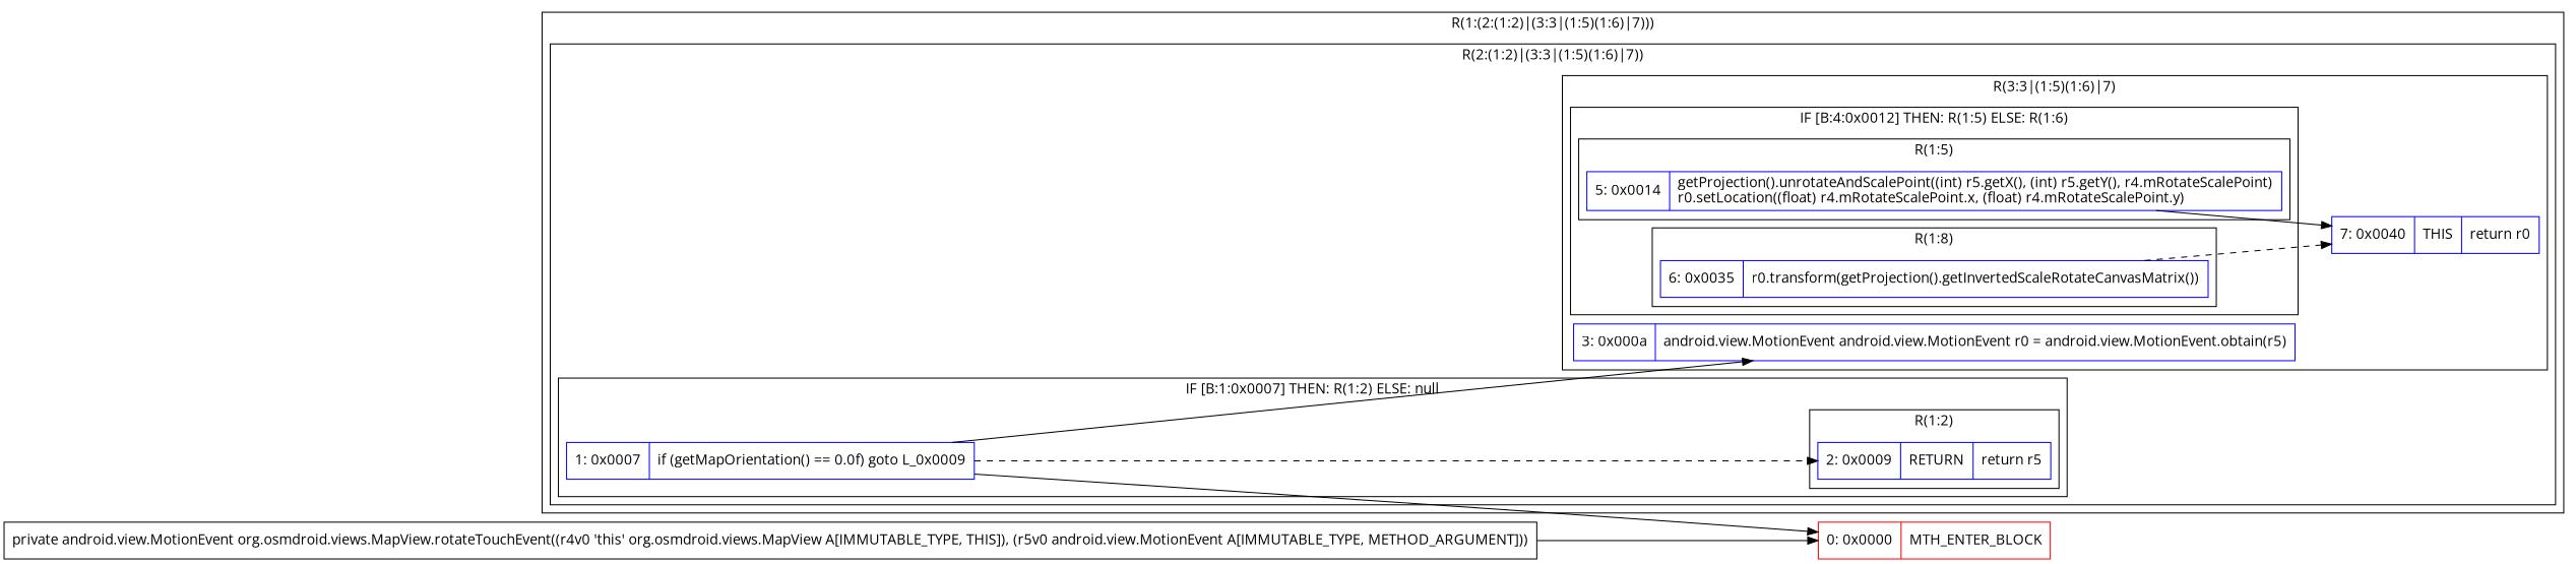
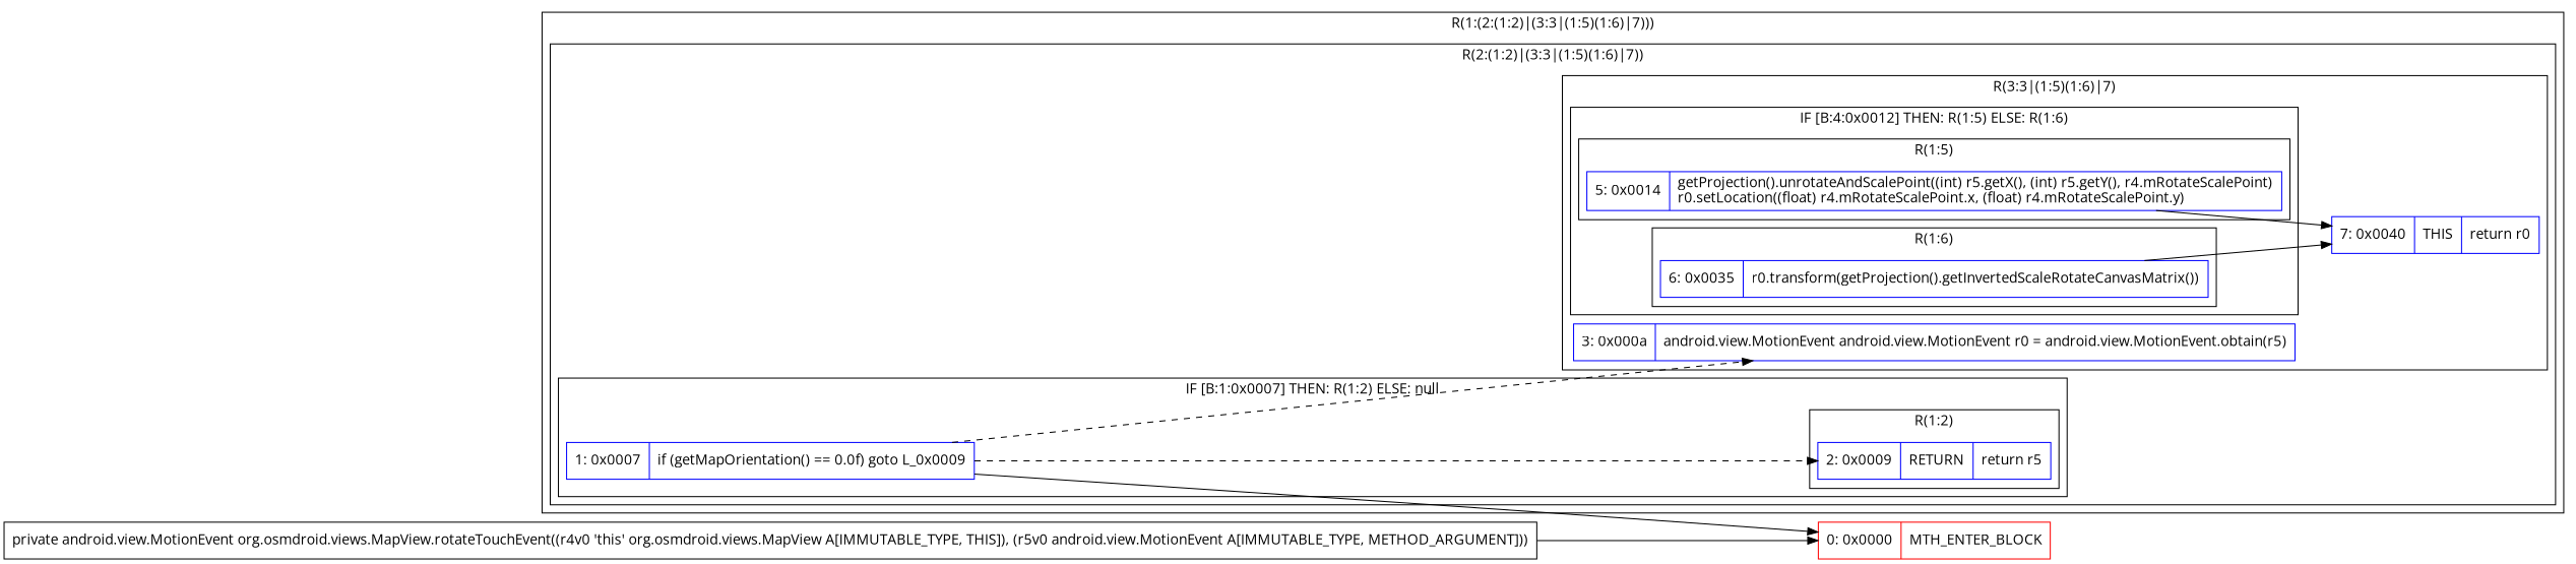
  digraph {
    fontname="Open Sans"
    rankdir=LR
    node [color=blue fontname="Open Sans" shape=record]
    edge [fontname="Open Sans"]
    n1 [label="{2\:\ 0x0009|RETURN\l|return r5\l}"]
    n2 [label="{1\:\ 0x0007|if (getMapOrientation() == 0.0f) goto L_0x0009\l}"]
    n3 [label="{5\:\ 0x0014|getProjection().unrotateAndScalePoint((int) r5.getX(), (int) r5.getY(), r4.mRotateScalePoint)\lr0.setLocation((float) r4.mRotateScalePoint.x, (float) r4.mRotateScalePoint.y)\l}"]
    n4 [label="{6\:\ 0x0035|r0.transform(getProjection().getInvertedScaleRotateCanvasMatrix())\l}"]
    n5 [label="{3\:\ 0x000a|android.view.MotionEvent android.view.MotionEvent r0 = android.view.MotionEvent.obtain(r5)\l}"]
    n6 [label="{7\:\ 0x0040|THIS\l|return r0\l}"]
    n7 [color=red label="{0\:\ 0x0000|MTH_ENTER_BLOCK\l}"]
    n8 [label="{private android.view.MotionEvent org.osmdroid.views.MapView.rotateTouchEvent((r4v0 'this' org.osmdroid.views.MapView A[IMMUTABLE_TYPE, THIS]), (r5v0 android.view.MotionEvent A[IMMUTABLE_TYPE, METHOD_ARGUMENT])) }" color=""]
    subgraph cluster_1 {
      label="R(1:(2:(1:2)|(3:3|(1:5)(1:6)|7)))"
      subgraph cluster_2 {
        label="R(2:(1:2)|(3:3|(1:5)(1:6)|7))"
        subgraph cluster_3 {
          label="IF [B:1:0x0007] THEN: R(1:2) ELSE: null"
          n2
          subgraph cluster_4 {
            label="R(1:2)"
            n1
          }
        }
        subgraph cluster_5 {
          label="R(3:3|(1:5)(1:6)|7)"
          n5
          n6
          subgraph cluster_6 {
            label="IF [B:4:0x0012] THEN: R(1:5) ELSE: R(1:6)"
            subgraph cluster_7 {
              label="R(1:5)"
              n3
            }
            subgraph cluster_8 {
-             label="R(1:8)"
+             label="R(1:6)"
              n4
            }
          }
        }
      }
    }
    n2 -> n1 [style=dashed]
-   n2 -> n5 [style=solid]
+   n2 -> n5 [style=dashed]
    n2 -> n7
    n3 -> n6
-   n4 -> n6 [style=dashed]
+   n4 -> n6
    n8 -> n7
  }
